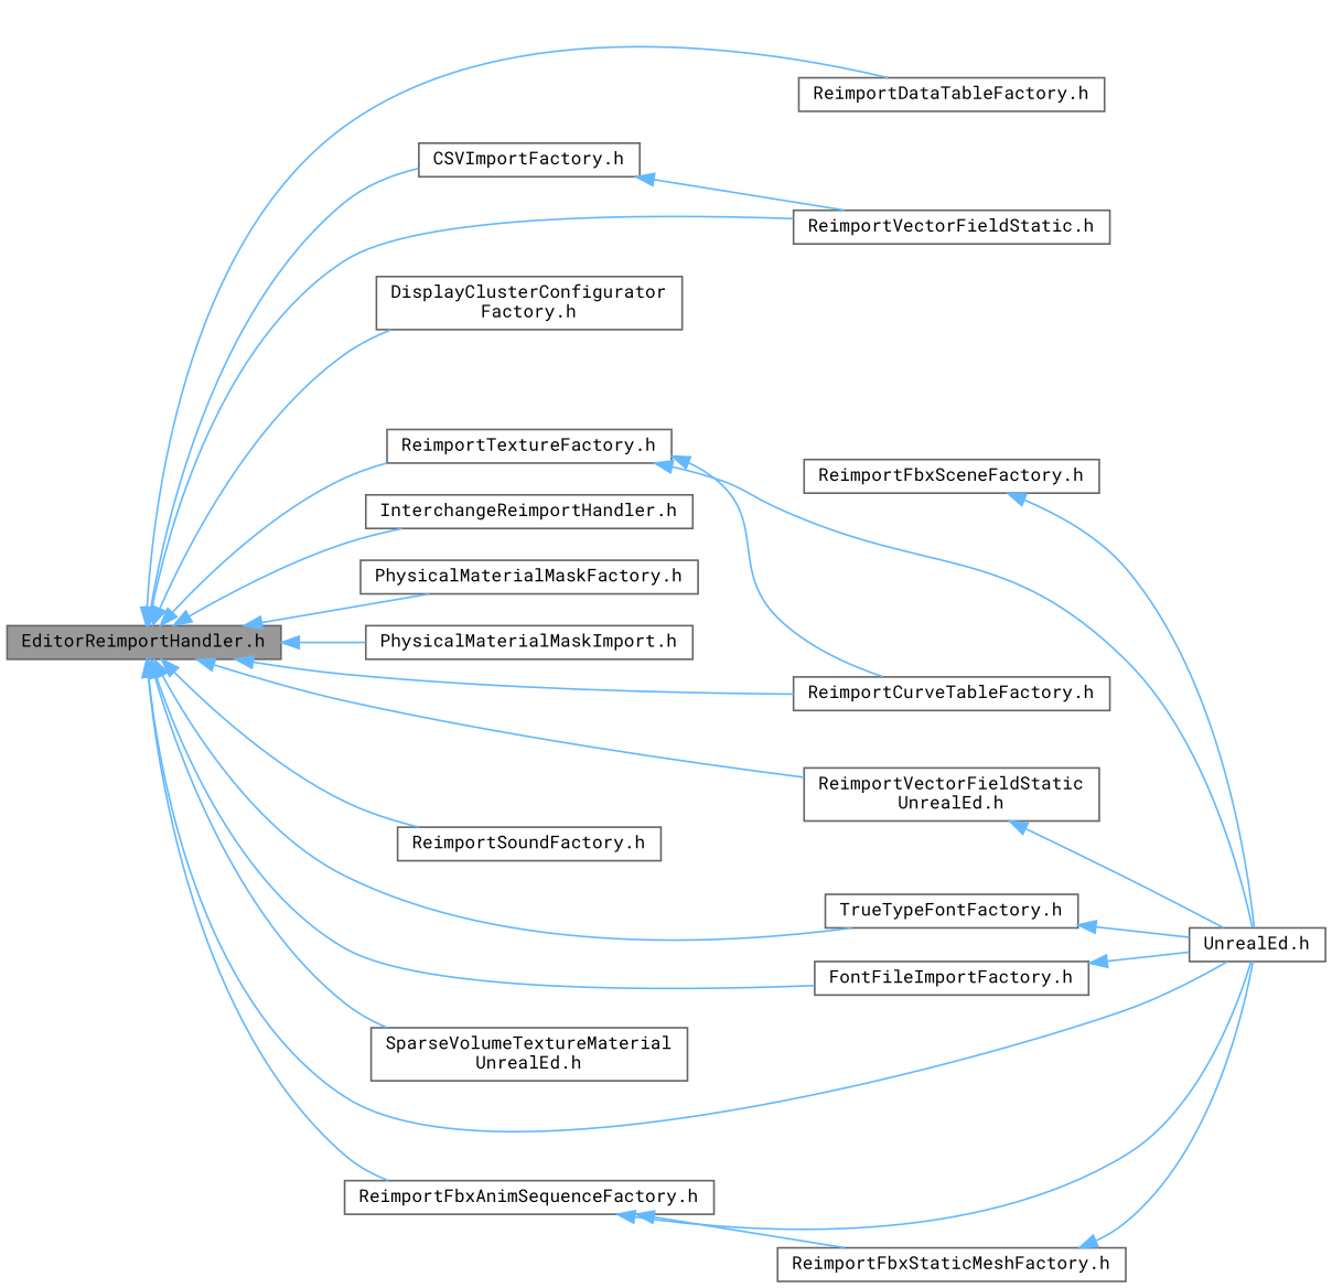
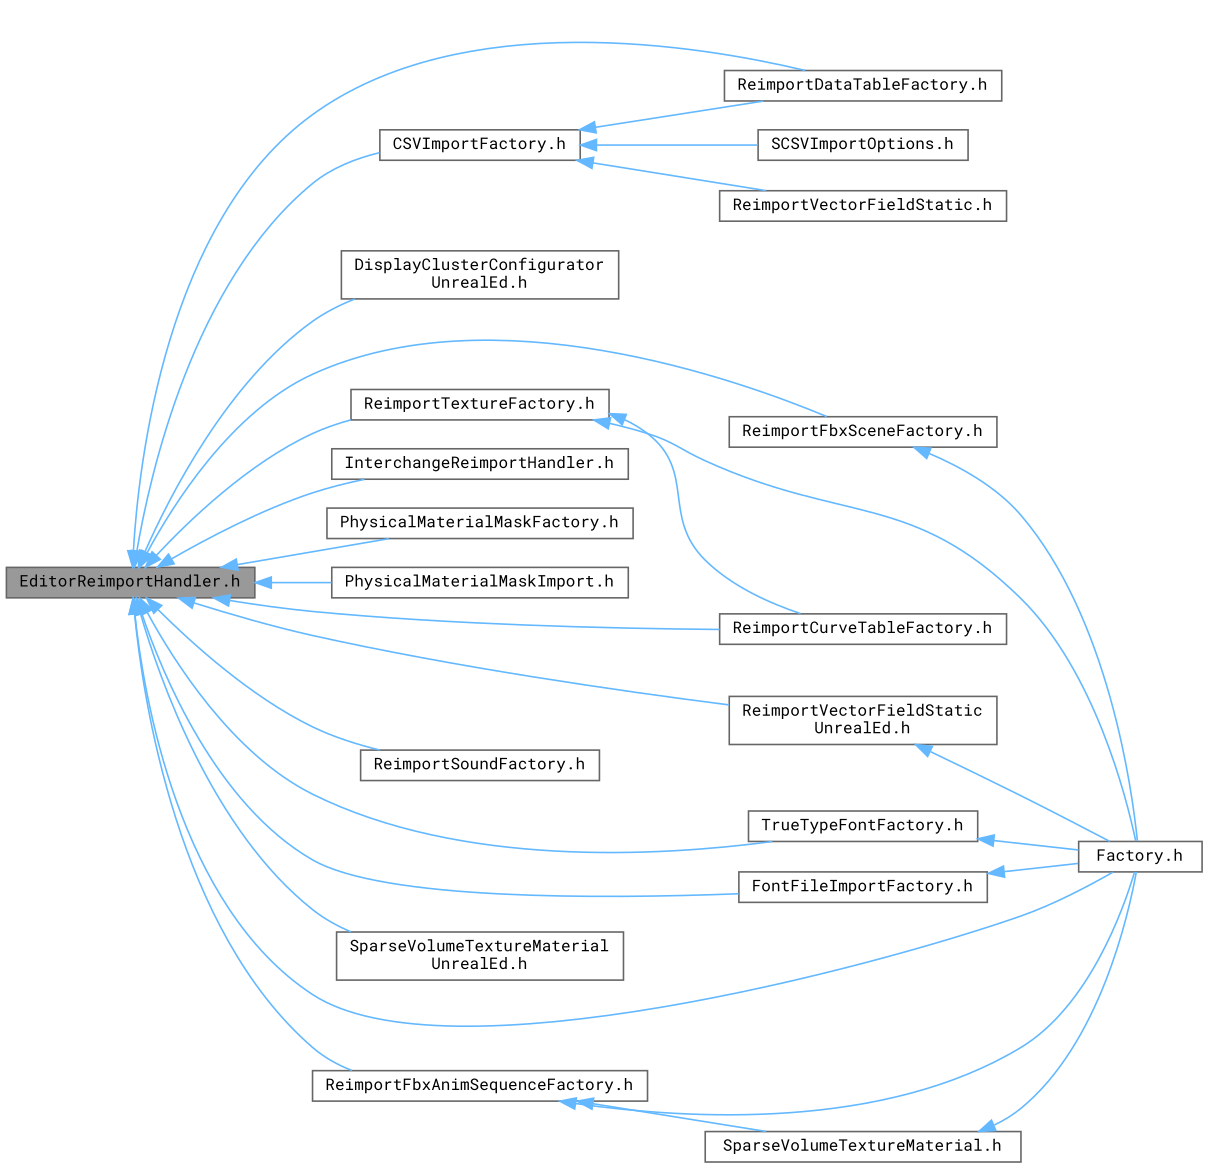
  digraph {
    fontname="Roboto Mono"
    rankdir=LR
    node [color=grey40 fillcolor=white fontname="Roboto Mono" fontsize=10 shape=box style=filled]
    edge [color=steelblue1 dir=back fontname="Roboto Mono" fontsize=10 labelfontname=Helvetica labelfontsize=10 style=solid]
    n1 [color=gray40 fillcolor=grey60 fontcolor=black height=0.2 label="EditorReimportHandler.h" width=0.4]
    n2 [height=0.2 label="CSVImportFactory.h" width=0.4]
    n3 [height=0.2 label="ReimportCurveTableFactory.h" width=0.4]
    n4 [height=0.2 label="ReimportDataTableFactory.h" width=0.4]
-   n5 [height=0.2 label="DisplayClusterConfigurator\lFactory.h" width=0.4]
+   n5 [height=0.2 label="DisplayClusterConfigurator\lUnrealEd.h" width=0.4]
    n6 [height=0.2 label="FontFileImportFactory.h" width=0.4]
-   n7 [height=0.2 label="UnrealEd.h" width=0.4]
+   n7 [height=0.2 label="Factory.h" width=0.4]
    n8 [height=0.2 label="InterchangeReimportHandler.h" width=0.4]
    n9 [height=0.2 label="PhysicalMaterialMaskFactory.h" width=0.4]
    n10 [height=0.2 label="PhysicalMaterialMaskImport.h" width=0.4]
    n11 [height=0.2 label="ReimportFbxAnimSequenceFactory.h" width=0.4]
    n12 [height=0.2 label="ReimportFbxSceneFactory.h" width=0.4]
    n13 [height=0.2 label="ReimportSoundFactory.h" width=0.4]
    n14 [height=0.2 label="ReimportTextureFactory.h" width=0.4]
    n15 [height=0.2 label="ReimportVectorFieldStatic\lUnrealEd.h" width=0.4]
    n16 [height=0.2 label="SparseVolumeTextureMaterial\lUnrealEd.h" width=0.4]
    n17 [height=0.2 label="TrueTypeFontFactory.h" width=0.4]
    n18 [height=0.2 label="ReimportVectorFieldStatic.h" width=0.4]
-   n20 [height=0.2 label="ReimportFbxStaticMeshFactory.h" width=0.4]
+   n19 [height=0.2 label="SCSVImportOptions.h" width=0.4]
+   n20 [height=0.2 label="SparseVolumeTextureMaterial.h" width=0.4]
    n1 -> n2
    n1 -> n3
    n1 -> n4
    n1 -> n5
    n1 -> n6
    n1 -> n7
    n1 -> n8
    n1 -> n9
    n1 -> n10
    n1 -> n11
-   n1 -> n18
+   n1 -> n12
    n1 -> n13
    n1 -> n14
    n1 -> n15
    n1 -> n16
    n1 -> n17
+   n2 -> n4
    n2 -> n18
+   n2 -> n19
    n6 -> n7
    n11 -> n7
    n11 -> n20
    n12 -> n7
    n14 -> n3
    n14 -> n7
    n15 -> n7
    n17 -> n7
    n20 -> n7
  }
